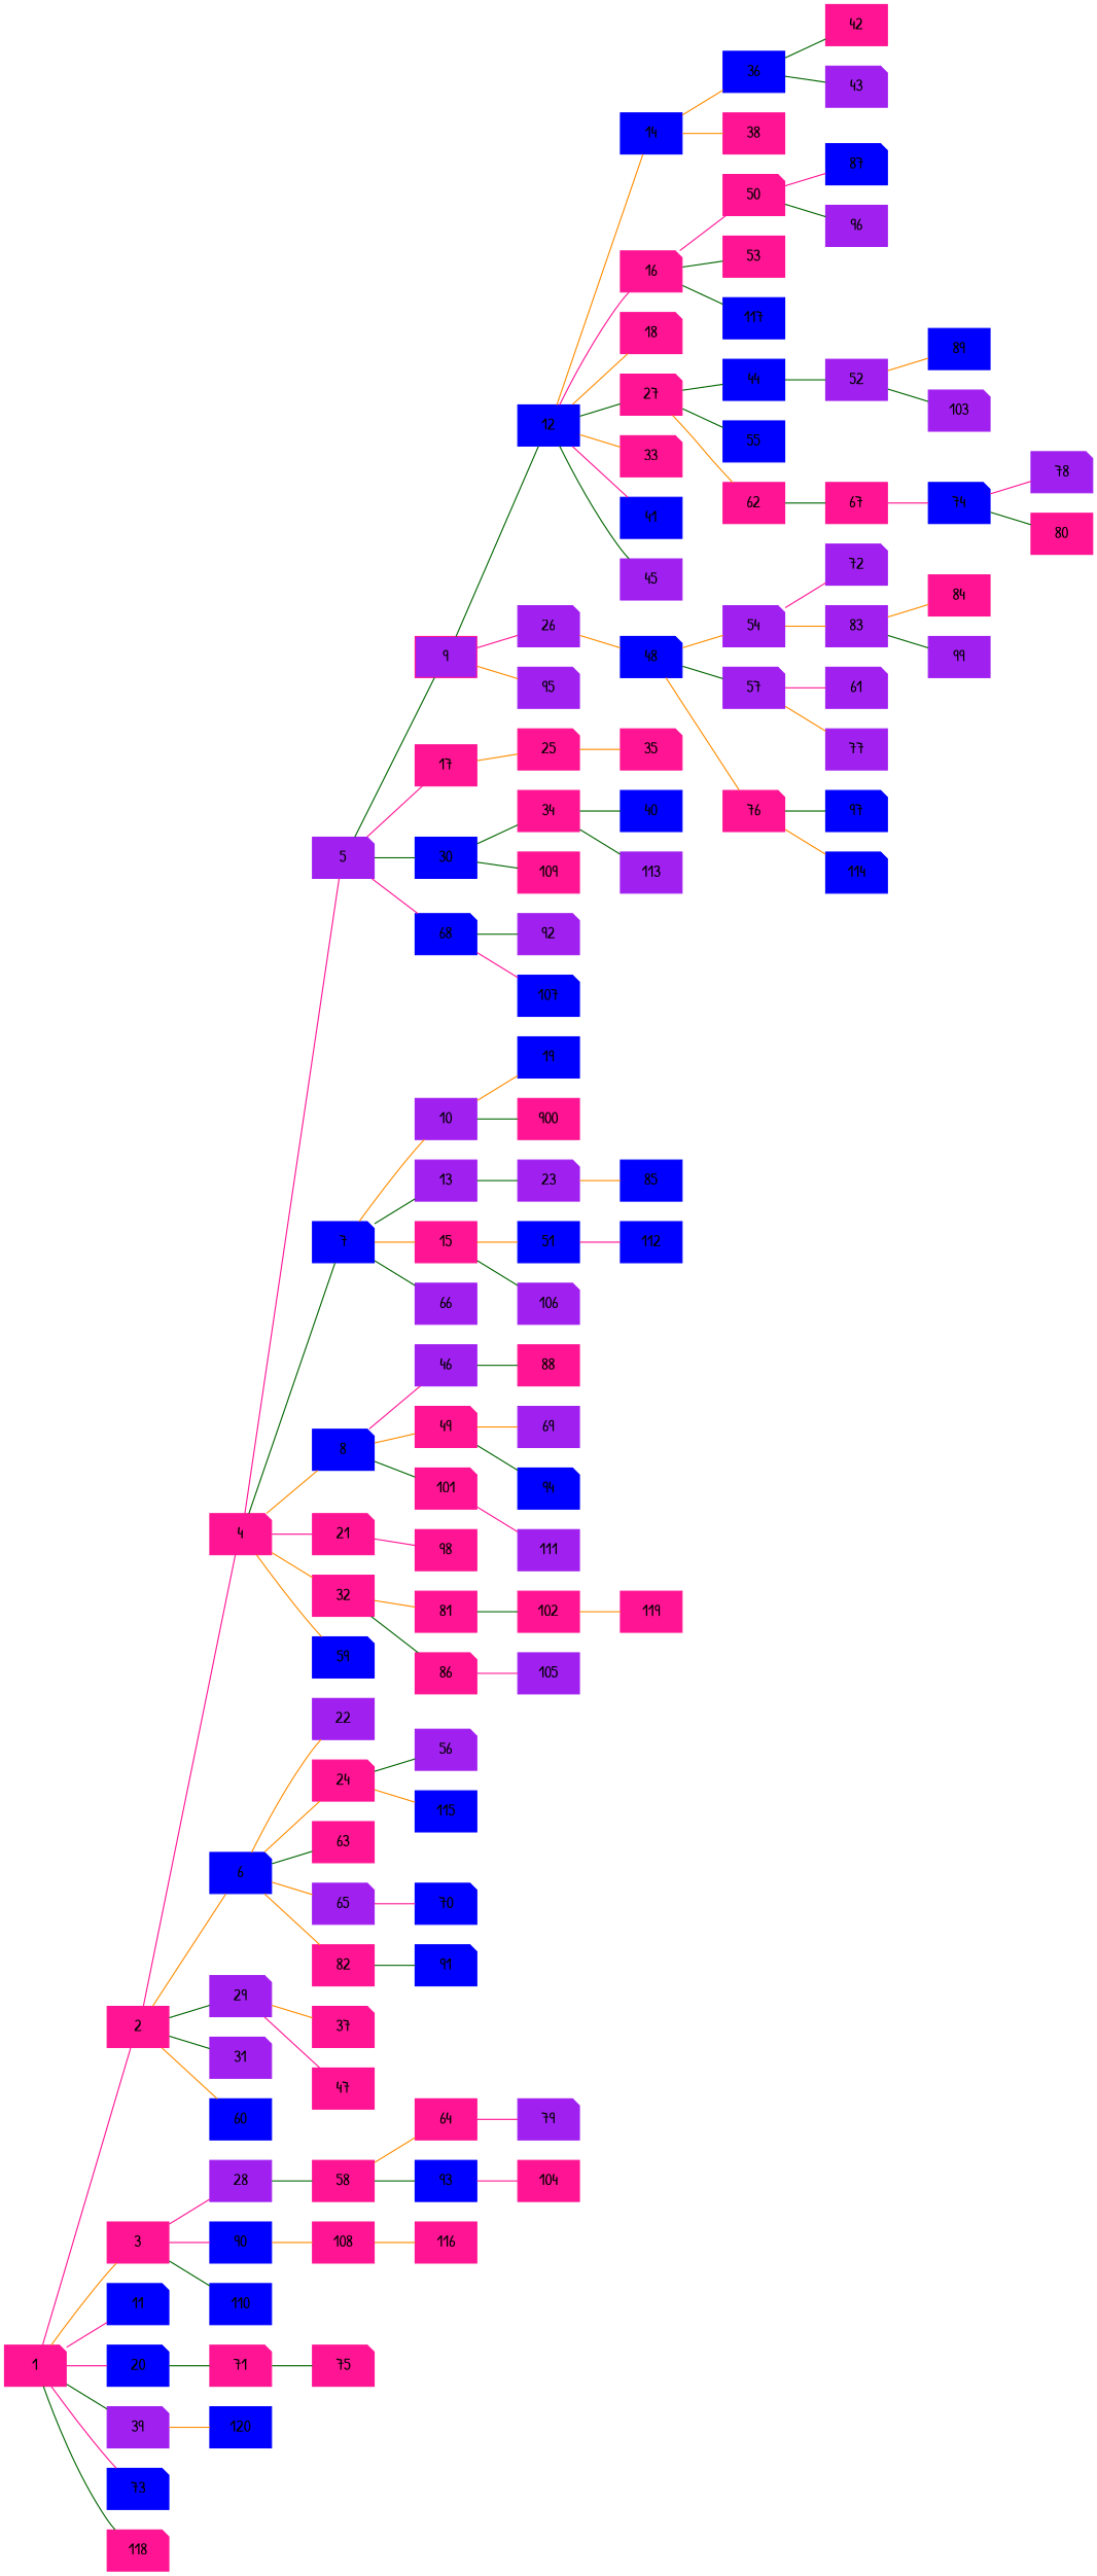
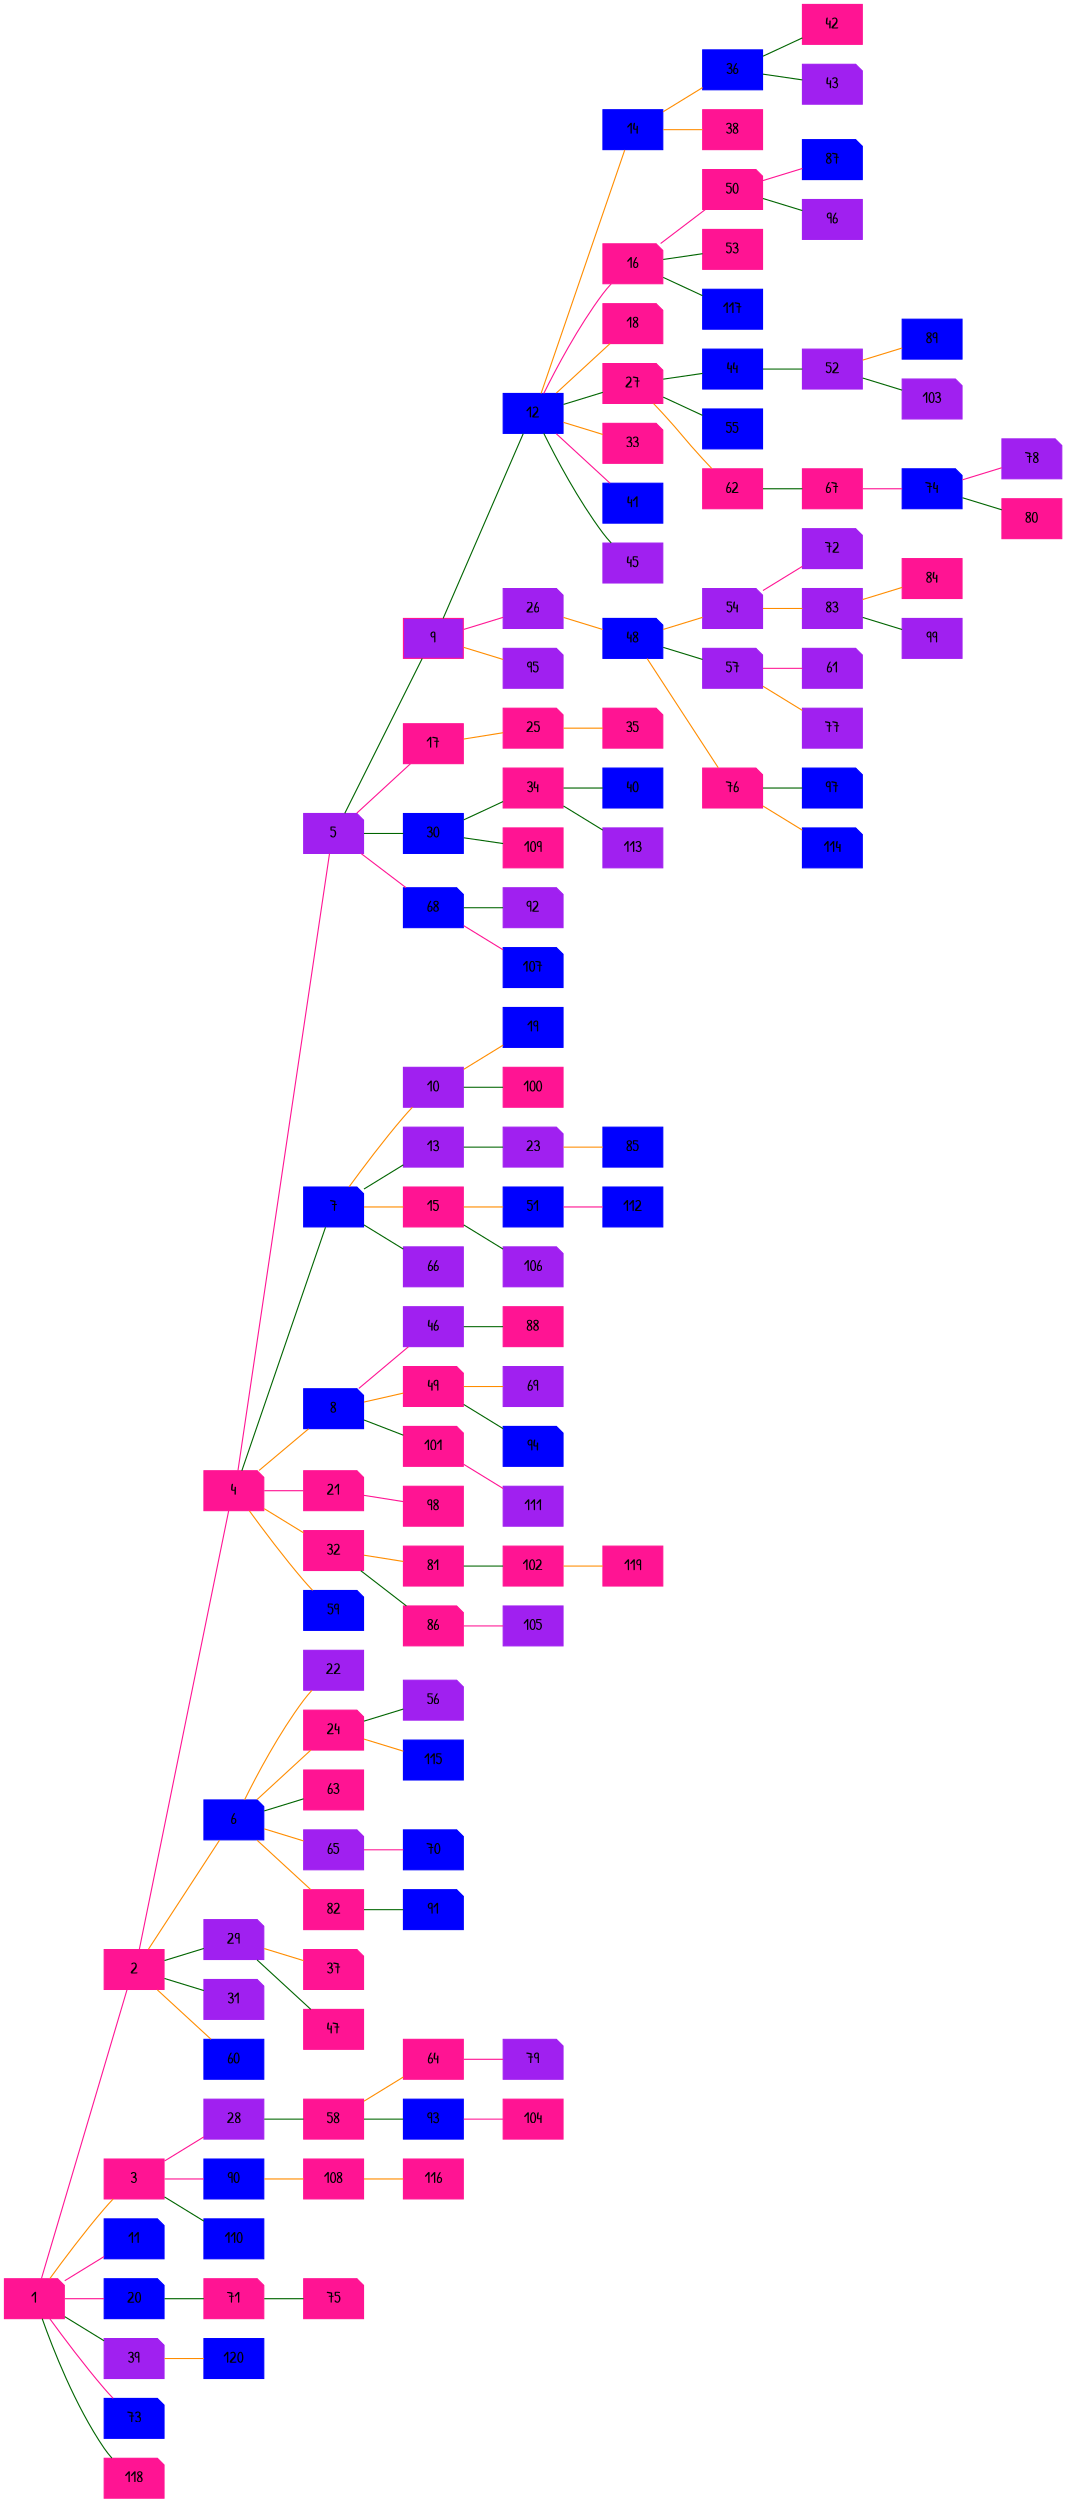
  graph {
    fontname="Patrick Hand"
    rankdir=LR
    node [color=deeppink fontname="Patrick Hand" shape=box style=filled]
    edge [color=darkgreen fontname="Patrick Hand"]
    1 [shape=note]
    2
    3
    11 [color=blue shape=note]
    20 [color=blue shape=note]
    39 [color=purple shape=note]
    73 [color=blue shape=note]
    118 [shape=note]
    4 [shape=note]
    6 [color=blue shape=note]
    29 [color=purple shape=note]
    31 [color=purple shape=note]
    60 [color=blue]
    28 [color=purple]
    90 [color=blue]
    110 [color=blue]
    71 [shape=note]
    120 [color=blue]
    5 [color=purple shape=note]
    7 [color=blue shape=note]
    8 [color=blue shape=note]
    21 [shape=note]
    32
    59 [color=blue shape=note]
    22 [color=purple]
    24 [shape=note]
    63
    65 [color=purple shape=note]
    82
    37 [shape=note]
    47
    58
    108
    9 [fillcolor=purple]
    17
    30 [color=blue]
    68 [color=blue shape=note]
    10 [color=purple]
    13 [color=purple]
    15
    66 [color=purple]
    46 [color=purple]
    49 [shape=note]
    101 [shape=note]
    98
    81
    86 [shape=note]
    12 [color=blue]
    26 [color=purple shape=note]
    95 [color=purple shape=note]
    25 [shape=note]
    34
    109
    92 [color=purple shape=note]
    107 [color=blue shape=note]
    56 [color=purple shape=note]
    115 [color=blue]
    70 [color=blue shape=note]
    91 [color=blue shape=note]
    19 [color=blue]
-   100 [label=900]
+   100
    23 [color=purple shape=note]
    51 [color=blue]
    106 [color=purple shape=note]
    88
    69 [color=purple]
    94 [color=blue shape=note]
    111 [color=purple]
    14 [color=blue]
    16 [shape=note]
    18 [shape=note]
    27 [shape=note]
    33 [shape=note]
    41 [color=blue]
    45 [color=purple]
    48 [color=blue shape=note]
    36 [color=blue]
    38
    50 [shape=note]
    53
    117 [color=blue]
    44 [color=blue]
    55 [color=blue]
    62
    85 [color=blue]
    42
    43 [color=purple shape=note]
    112 [color=blue]
    87 [color=blue shape=note]
    96 [color=purple]
    35 [shape=note]
    75 [shape=note]
    54 [color=purple shape=note]
    57 [color=purple shape=note]
    76 [shape=note]
    52 [color=purple]
    67
    64
    93 [color=blue]
    40 [color=blue]
    113 [color=purple]
    102
    105 [color=purple]
    89 [color=blue]
    103 [color=purple shape=note]
    72 [color=purple shape=note]
    83 [color=purple]
    61 [color=purple shape=note]
    77 [color=purple]
    97 [color=blue shape=note]
    114 [color=blue shape=note]
    84
    99 [color=purple]
    79 [color=purple shape=note]
    104
    74 [color=blue shape=note]
    78 [color=purple shape=note]
    80
    119
    116
    1 -- 2 [color=deeppink]
    1 -- 3 [color=darkorange]
    1 -- 11 [color=deeppink]
    1 -- 20 [color=deeppink]
    1 -- 39
    1 -- 73 [color=deeppink]
    1 -- 118
    2 -- 4 [color=deeppink]
    2 -- 6 [color=darkorange]
    2 -- 29
    2 -- 31
    2 -- 60 [color=darkorange]
    3 -- 28 [color=deeppink]
    3 -- 90 [color=deeppink]
    3 -- 110
    20 -- 71
    39 -- 120 [color=darkorange]
    4 -- 5 [color=deeppink]
    4 -- 7
    4 -- 8 [color=darkorange]
    4 -- 21 [color=deeppink]
    4 -- 32 [color=darkorange]
    4 -- 59 [color=darkorange]
    6 -- 22 [color=darkorange]
    6 -- 24 [color=darkorange]
    6 -- 63
    6 -- 65 [color=darkorange]
    6 -- 82 [color=darkorange]
    29 -- 37 [color=darkorange]
-   29 -- 47 [color=deeppink]
+   29 -- 47
    28 -- 58
    90 -- 108 [color=darkorange]
    71 -- 75
    5 -- 9
    5 -- 17 [color=deeppink]
    5 -- 30
    5 -- 68 [color=deeppink]
    7 -- 10 [color=darkorange]
    7 -- 13
    7 -- 15 [color=darkorange]
    7 -- 66
    8 -- 46 [color=deeppink]
    8 -- 49 [color=darkorange]
    8 -- 101
    21 -- 98 [color=deeppink]
    32 -- 81 [color=darkorange]
    32 -- 86
    24 -- 56
    24 -- 115 [color=darkorange]
    65 -- 70 [color=deeppink]
    82 -- 91
    58 -- 64 [color=darkorange]
    58 -- 93
    108 -- 116 [color=darkorange]
    9 -- 12
    9 -- 26 [color=deeppink]
    9 -- 95 [color=darkorange]
    17 -- 25 [color=darkorange]
    30 -- 34
    30 -- 109
    68 -- 92
    68 -- 107 [color=deeppink]
    10 -- 19 [color=darkorange]
    10 -- 100
    13 -- 23
    15 -- 51 [color=darkorange]
    15 -- 106
    46 -- 88
    49 -- 69 [color=darkorange]
    49 -- 94
    101 -- 111 [color=deeppink]
    81 -- 102
    86 -- 105 [color=deeppink]
    12 -- 14 [color=darkorange]
    12 -- 16 [color=deeppink]
    12 -- 18 [color=darkorange]
    12 -- 27
    12 -- 33 [color=darkorange]
    12 -- 41 [color=deeppink]
    12 -- 45
    26 -- 48 [color=darkorange]
    25 -- 35 [color=darkorange]
    34 -- 40
    34 -- 113
    23 -- 85 [color=darkorange]
    51 -- 112 [color=deeppink]
    14 -- 36 [color=darkorange]
    14 -- 38 [color=darkorange]
    16 -- 50 [color=deeppink]
    16 -- 53
    16 -- 117
    27 -- 44
    27 -- 55
    27 -- 62 [color=darkorange]
    48 -- 54 [color=darkorange]
    48 -- 57
    48 -- 76 [color=darkorange]
    36 -- 42
    36 -- 43
    50 -- 87 [color=deeppink]
    50 -- 96
    44 -- 52
    62 -- 67
    54 -- 72 [color=deeppink]
    54 -- 83 [color=darkorange]
    57 -- 61 [color=deeppink]
    57 -- 77 [color=darkorange]
    76 -- 97
    76 -- 114 [color=darkorange]
    52 -- 89 [color=darkorange]
    52 -- 103
    67 -- 74 [color=deeppink]
    64 -- 79 [color=deeppink]
    93 -- 104 [color=deeppink]
    102 -- 119 [color=darkorange]
    83 -- 84 [color=darkorange]
    83 -- 99
    74 -- 78 [color=deeppink]
    74 -- 80
  }
